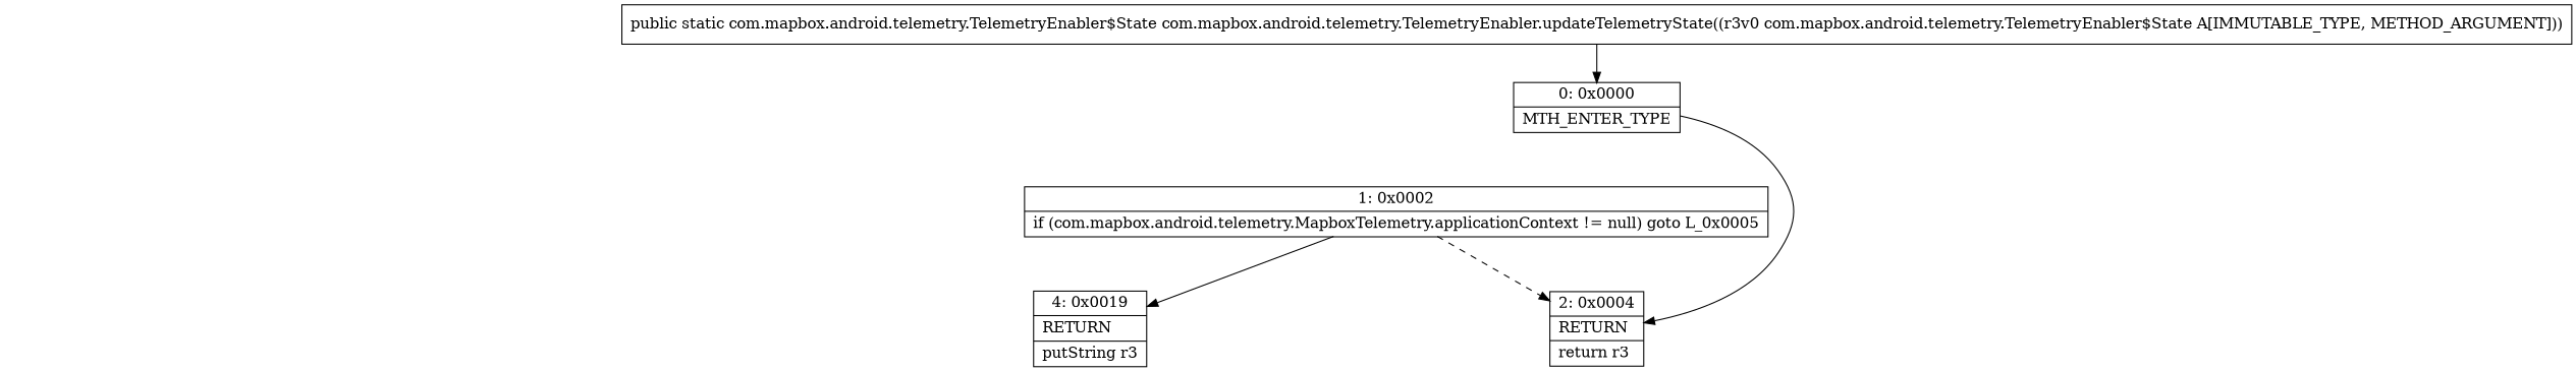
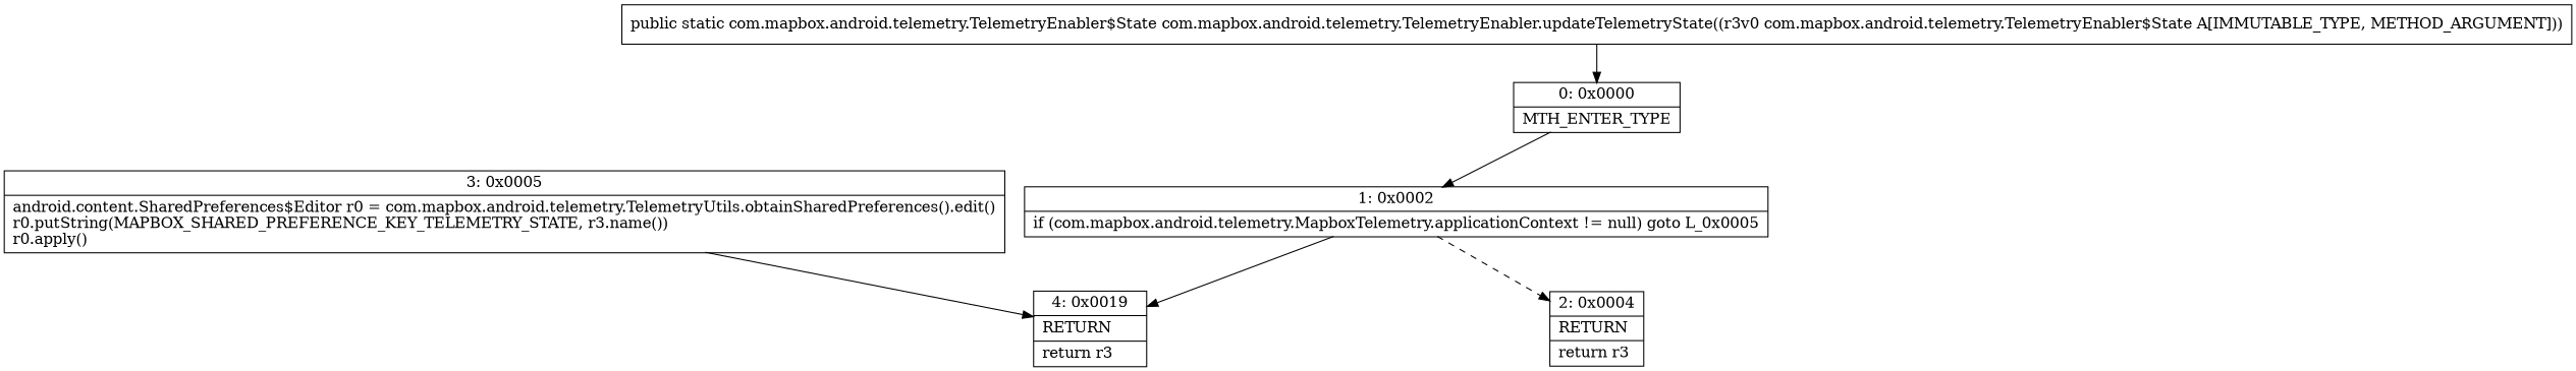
  digraph {
    node [shape=record]
    n1 [label="{0\:\ 0x0000|MTH_ENTER_TYPE\l}"]
    n2 [label="{1\:\ 0x0002|if (com.mapbox.android.telemetry.MapboxTelemetry.applicationContext != null) goto L_0x0005\l}"]
    n3 [label="{2\:\ 0x0004|RETURN\l|return r3\l}"]
-   n4 [label="{4\:\ 0x0019|RETURN\l|putString r3\l}"]
+   n4 [label="{4\:\ 0x0019|RETURN\l|return r3\l}"]
+   n5 [label="{3\:\ 0x0005|android.content.SharedPreferences$Editor r0 = com.mapbox.android.telemetry.TelemetryUtils.obtainSharedPreferences().edit()\lr0.putString(MAPBOX_SHARED_PREFERENCE_KEY_TELEMETRY_STATE, r3.name())\lr0.apply()\l}"]
    n6 [label="{public static com.mapbox.android.telemetry.TelemetryEnabler$State com.mapbox.android.telemetry.TelemetryEnabler.updateTelemetryState((r3v0 com.mapbox.android.telemetry.TelemetryEnabler$State A[IMMUTABLE_TYPE, METHOD_ARGUMENT])) }"]
-   n1 -> n3
+   n1 -> n2
    n2 -> n3 [style=dashed]
    n2 -> n4
+   n5 -> n4
    n6 -> n1
  }
